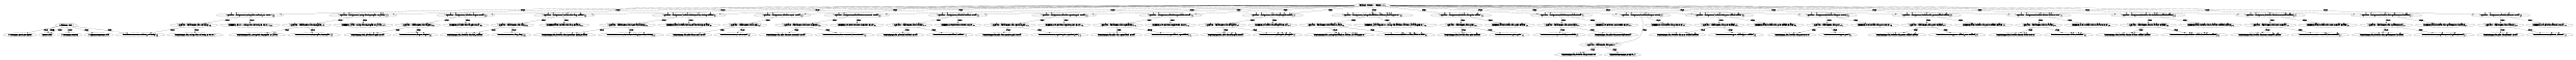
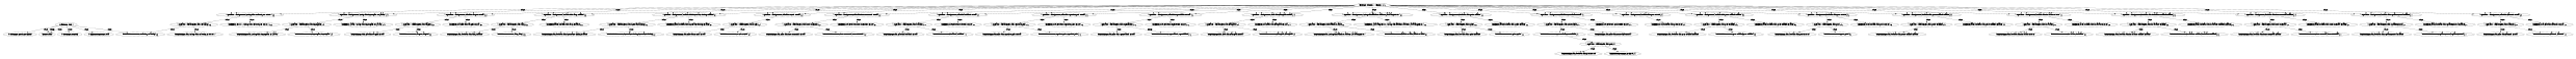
  digraph {
    edge [arrowhead=diamond]
    n1 [label=<(METHOD,&lt;init&gt;)>]
    n2 [label=<(PARAM,this)>]
    n3 [label=<(MODIFIER,CONSTRUCTOR)>]
    n4 [label=<(MODIFIER,PUBLIC)>]
    n5 [label=<(METHOD_RETURN,void)>]
    n6 [label=<(FIELD_IDENTIFIER,verbosity,verbosity)<SUB>285</SUB>>]
    n7 [label=<(BLOCK,&lt;empty&gt;,&lt;empty&gt;)<SUB>242</SUB>>]
    n8 [label=<(&lt;operator&gt;.assignment,String this.icCompiler = &quot;javac&quot;)<SUB>249</SUB>>]
    n9 [label=<(&lt;operator&gt;.assignment,File this.targets = null)<SUB>252</SUB>>]
    n10 [label=<(&lt;operator&gt;.assignment,boolean this.dirty = false)<SUB>258</SUB>>]
    n11 [label=<(&lt;operator&gt;.assignment,boolean this.iContractMissing = false)<SUB>261</SUB>>]
    n12 [label=<(&lt;operator&gt;.assignment,File this.srcDir = null)<SUB>264</SUB>>]
    n13 [label=<(&lt;operator&gt;.assignment,File this.instrumentDir = null)<SUB>267</SUB>>]
    n14 [label=<(&lt;operator&gt;.assignment,File this.buildDir = null)<SUB>270</SUB>>]
    n15 [label=<(&lt;operator&gt;.assignment,File this.repositoryDir = null)<SUB>273</SUB>>]
    n16 [label=<(&lt;operator&gt;.assignment,File this.repBuildDir = null)<SUB>276</SUB>>]
    n17 [label=<(&lt;operator&gt;.assignment,Path this.classpath = null)<SUB>279</SUB>>]
    n18 [label=<(&lt;operator&gt;.assignment,String this.failThrowable = &quot;java.lang.Error&quot;)<SUB>282</SUB>>]
    n19 [label=<(&lt;operator&gt;.assignment,String this.verbosity = &quot;error*&quot;)<SUB>285</SUB>>]
    n20 [label=<(&lt;operator&gt;.assignment,boolean this.quiet = false)<SUB>288</SUB>>]
    n21 [label=<(&lt;operator&gt;.assignment,File this.controlFile = null)<SUB>291</SUB>>]
    n22 [label=<(&lt;operator&gt;.assignment,boolean this.pre = true)<SUB>294</SUB>>]
    n23 [label=<(&lt;operator&gt;.assignment,boolean this.preModified = false)<SUB>295</SUB>>]
    n24 [label=<(&lt;operator&gt;.assignment,boolean this.post = true)<SUB>298</SUB>>]
    n25 [label=<(&lt;operator&gt;.assignment,boolean this.postModified = false)<SUB>299</SUB>>]
    n26 [label=<(&lt;operator&gt;.assignment,boolean this.invariant = true)<SUB>302</SUB>>]
    n27 [label=<(&lt;operator&gt;.assignment,boolean this.invariantModified = false)<SUB>303</SUB>>]
    n28 [label=<(&lt;operator&gt;.assignment,boolean this.instrumentall = false)<SUB>319</SUB>>]
    n29 [label=<(&lt;operator&gt;.assignment,boolean this.updateIcontrol = false)<SUB>317</SUB>>]
    n30 [label=<(&lt;operator&gt;.assignment,File this.classDir = null)<SUB>320</SUB>>]
    n31 [label=<(&lt;operator&gt;.fieldAccess,this.icCompiler)<SUB>249</SUB>>]
    n32 [label=<(LITERAL,&quot;javac&quot;,String this.icCompiler = &quot;javac&quot;)<SUB>249</SUB>>]
    n33 [label=<(&lt;operator&gt;.fieldAccess,this.targets)<SUB>252</SUB>>]
    n34 [label=<(LITERAL,null,File this.targets = null)<SUB>252</SUB>>]
    n35 [label=<(&lt;operator&gt;.fieldAccess,this.dirty)<SUB>258</SUB>>]
    n36 [label=<(LITERAL,false,boolean this.dirty = false)<SUB>258</SUB>>]
    n37 [label=<(&lt;operator&gt;.fieldAccess,this.iContractMissing)<SUB>261</SUB>>]
    n38 [label=<(LITERAL,false,boolean this.iContractMissing = false)<SUB>261</SUB>>]
    n39 [label=<(&lt;operator&gt;.fieldAccess,this.srcDir)<SUB>264</SUB>>]
    n40 [label=<(&lt;operator&gt;.fieldAccess,this.instrumentDir)<SUB>267</SUB>>]
    n41 [label=<(LITERAL,null,File this.instrumentDir = null)<SUB>267</SUB>>]
    n42 [label=<(&lt;operator&gt;.fieldAccess,this.buildDir)<SUB>270</SUB>>]
    n43 [label=<(LITERAL,null,File this.buildDir = null)<SUB>270</SUB>>]
    n44 [label=<(&lt;operator&gt;.fieldAccess,this.repositoryDir)<SUB>273</SUB>>]
    n45 [label=<(LITERAL,null,File this.repositoryDir = null)<SUB>273</SUB>>]
    n46 [label=<(&lt;operator&gt;.fieldAccess,this.repBuildDir)<SUB>276</SUB>>]
    n47 [label=<(LITERAL,null,File this.repBuildDir = null)<SUB>276</SUB>>]
    n48 [label=<(&lt;operator&gt;.fieldAccess,this.classpath)<SUB>279</SUB>>]
    n49 [label=<(LITERAL,null,Path this.classpath = null)<SUB>279</SUB>>]
    n50 [label=<(&lt;operator&gt;.fieldAccess,this.failThrowable)<SUB>282</SUB>>]
    n51 [label=<(LITERAL,&quot;java.lang.Error&quot;,String this.failThrowable = &quot;java.lang.Error&quot;)<SUB>282</SUB>>]
    n52 [label=<(&lt;operator&gt;.fieldAccess,this.verbosity)<SUB>285</SUB>>]
    n53 [label=<(LITERAL,&quot;error*&quot;,String this.verbosity = &quot;error*&quot;)<SUB>285</SUB>>]
    n54 [label=<(&lt;operator&gt;.fieldAccess,this.quiet)<SUB>288</SUB>>]
    n55 [label=<(LITERAL,false,boolean this.quiet = false)<SUB>288</SUB>>]
    n56 [label=<(&lt;operator&gt;.fieldAccess,this.controlFile)<SUB>291</SUB>>]
    n57 [label=<(LITERAL,null,File this.controlFile = null)<SUB>291</SUB>>]
    n58 [label=<(&lt;operator&gt;.fieldAccess,this.pre)<SUB>294</SUB>>]
    n59 [label=<(LITERAL,true,boolean this.pre = true)<SUB>294</SUB>>]
    n60 [label=<(&lt;operator&gt;.fieldAccess,this.preModified)<SUB>295</SUB>>]
    n61 [label=<(LITERAL,false,boolean this.preModified = false)<SUB>295</SUB>>]
    n62 [label=<(&lt;operator&gt;.fieldAccess,this.post)<SUB>298</SUB>>]
    n63 [label=<(LITERAL,true,boolean this.post = true)<SUB>298</SUB>>]
    n64 [label=<(&lt;operator&gt;.fieldAccess,this.postModified)<SUB>299</SUB>>]
    n65 [label=<(LITERAL,false,boolean this.postModified = false)<SUB>299</SUB>>]
    n66 [label=<(&lt;operator&gt;.fieldAccess,this.invariant)<SUB>302</SUB>>]
    n67 [label=<(LITERAL,true,boolean this.invariant = true)<SUB>302</SUB>>]
    n68 [label=<(&lt;operator&gt;.fieldAccess,this.invariantModified)<SUB>303</SUB>>]
    n69 [label=<(LITERAL,false,boolean this.invariantModified = false)<SUB>303</SUB>>]
    n70 [label=<(&lt;operator&gt;.fieldAccess,this.instrumentall)<SUB>311</SUB>>]
    n71 [label=<(LITERAL,false,boolean this.instrumentall = false)<SUB>311</SUB>>]
    n72 [label=<(&lt;operator&gt;.fieldAccess,this.updateIcontrol)<SUB>317</SUB>>]
    n73 [label=<(LITERAL,false,boolean this.updateIcontrol = false)<SUB>317</SUB>>]
    n74 [label=<(&lt;operator&gt;.fieldAccess,this.classDir)<SUB>320</SUB>>]
    n75 [label=<(LITERAL,null,File this.classDir = null)<SUB>320</SUB>>]
    n76 [label=<(IDENTIFIER,this,String this.icCompiler = &quot;javac&quot;)>]
    n77 [label=<(FIELD_IDENTIFIER,icCompiler,icCompiler)<SUB>249</SUB>>]
    n78 [label=<(IDENTIFIER,this,File this.targets = null)>]
    n79 [label=<(FIELD_IDENTIFIER,targets,targets)<SUB>252</SUB>>]
    n80 [label=<(IDENTIFIER,this,boolean this.dirty = false)>]
    n81 [label=<(FIELD_IDENTIFIER,dirty,dirty)<SUB>258</SUB>>]
    n82 [label=<(IDENTIFIER,this,boolean this.iContractMissing = false)>]
    n83 [label=<(FIELD_IDENTIFIER,iContractMissing,iContractMissing)<SUB>261</SUB>>]
    n84 [label=<(IDENTIFIER,this,File this.srcDir = null)>]
    n85 [label=<(FIELD_IDENTIFIER,srcDir,srcDir)<SUB>264</SUB>>]
    n86 [label=<(IDENTIFIER,this,File this.instrumentDir = null)>]
    n87 [label=<(FIELD_IDENTIFIER,instrumentDir,instrumentDir)<SUB>267</SUB>>]
    n88 [label=<(IDENTIFIER,this,File this.buildDir = null)>]
    n89 [label=<(FIELD_IDENTIFIER,buildDir,buildDir)<SUB>270</SUB>>]
    n90 [label=<(IDENTIFIER,this,File this.repositoryDir = null)>]
    n91 [label=<(FIELD_IDENTIFIER,repositoryDir,repositoryDir)<SUB>273</SUB>>]
    n92 [label=<(IDENTIFIER,this,File this.repBuildDir = null)>]
    n93 [label=<(FIELD_IDENTIFIER,repBuildDir,repBuildDir)<SUB>276</SUB>>]
    n94 [label=<(IDENTIFIER,this,Path this.classpath = null)>]
    n95 [label=<(FIELD_IDENTIFIER,classpath,classpath)<SUB>279</SUB>>]
    n96 [label=<(IDENTIFIER,this,String this.failThrowable = &quot;java.lang.Error&quot;)>]
    n97 [label=<(FIELD_IDENTIFIER,failThrowable,failThrowable)<SUB>282</SUB>>]
    n98 [label=<(IDENTIFIER,this,String this.verbosity = &quot;error*&quot;)>]
    n99 [label=<(IDENTIFIER,this,boolean this.quiet = false)>]
    n100 [label=<(FIELD_IDENTIFIER,quiet,quiet)<SUB>288</SUB>>]
    n101 [label=<(IDENTIFIER,this,File this.controlFile = null)>]
    n102 [label=<(FIELD_IDENTIFIER,controlFile,controlFile)<SUB>291</SUB>>]
    n103 [label=<(IDENTIFIER,this,boolean this.pre = true)>]
    n104 [label=<(FIELD_IDENTIFIER,pre,pre)<SUB>294</SUB>>]
    n105 [label=<(IDENTIFIER,this,boolean this.preModified = false)>]
    n106 [label=<(FIELD_IDENTIFIER,preModified,preModified)<SUB>295</SUB>>]
    n107 [label=<(IDENTIFIER,this,boolean this.post = true)>]
    n108 [label=<(FIELD_IDENTIFIER,post,post)<SUB>298</SUB>>]
    n109 [label=<(IDENTIFIER,this,boolean this.postModified = false)>]
-   n110 [label=<(FIELD_IDENTIFIER,postModified,postModified)<SUB>299</SUB>>]
    n111 [label=<(IDENTIFIER,this,boolean this.invariant = true)>]
    n112 [label=<(FIELD_IDENTIFIER,invariant,invariant)<SUB>302</SUB>>]
    n113 [label=<(IDENTIFIER,this,boolean this.invariantModified = false)>]
    n114 [label=<(FIELD_IDENTIFIER,invariantModified,invariantModified)<SUB>303</SUB>>]
    n115 [label=<(IDENTIFIER,this,boolean this.instrumentall = false)>]
    n116 [label=<(FIELD_IDENTIFIER,instrumentall,instrumentall)<SUB>311</SUB>>]
    n117 [label=<(IDENTIFIER,this,boolean this.updateIcontrol = false)>]
    n118 [label=<(FIELD_IDENTIFIER,updateIcontrol,updateIcontrol)<SUB>317</SUB>>]
    n119 [label=<(IDENTIFIER,this,File this.classDir = null)>]
    n120 [label=<(FIELD_IDENTIFIER,classDir,classDir)<SUB>320</SUB>>]
    n1 -> n2 [label="AST: "]
    n1 -> n2 [label="DDG: "]
    n1 -> n3 [arrowhead=vee label="AST: "]
    n1 -> n4 [arrowhead=normal label="AST: "]
    n1 -> n5 [label="AST: "]
    n1 -> n6 [label="AST: "]
    n7 -> n8 [arrowhead=vee label="AST: "]
    n7 -> n9 [label="AST: "]
    n7 -> n10 [arrowhead=vee label="AST: "]
    n7 -> n11 [arrowhead=vee label="AST: "]
    n7 -> n12 [label="AST: "]
    n7 -> n13 [label="AST: "]
    n7 -> n14 [arrowhead=normal label="AST: "]
    n7 -> n15 [arrowhead=vee label="AST: "]
    n7 -> n16 [arrowhead=normal label="AST: "]
    n7 -> n17 [label="AST: "]
    n7 -> n18 [arrowhead=normal label="AST: "]
    n7 -> n19 [arrowhead=vee label="AST: "]
    n7 -> n20 [arrowhead=vee label="AST: "]
    n7 -> n21 [label="AST: "]
    n7 -> n22 [arrowhead=vee label="AST: "]
    n7 -> n23 [arrowhead=vee label="AST: "]
    n7 -> n24 [arrowhead=normal label="AST: "]
    n7 -> n25 [label="AST: "]
    n7 -> n26 [arrowhead=normal label="AST: "]
    n7 -> n27 [label="AST: "]
    n7 -> n28 [arrowhead=vee label="AST: "]
    n7 -> n29 [arrowhead=vee label="AST: "]
    n7 -> n30 [arrowhead=normal label="AST: "]
    n8 -> n31 [arrowhead=normal label="AST: "]
    n8 -> n32 [label="AST: "]
    n9 -> n33 [arrowhead=normal label="AST: "]
    n9 -> n34 [arrowhead=normal label="AST: "]
    n10 -> n35 [label="AST: "]
    n10 -> n36 [label="AST: "]
    n11 -> n37 [arrowhead=vee label="AST: "]
    n11 -> n38 [arrowhead=vee label="AST: "]
    n12 -> n39 [label="AST: "]
    n13 -> n40 [label="AST: "]
    n13 -> n41 [label="AST: "]
    n14 -> n42 [arrowhead=vee label="AST: "]
    n14 -> n43 [arrowhead=normal label="AST: "]
    n15 -> n44 [arrowhead=normal label="AST: "]
    n15 -> n45 [arrowhead=normal label="AST: "]
    n16 -> n46 [arrowhead=vee label="AST: "]
    n16 -> n47 [arrowhead=vee label="AST: "]
    n17 -> n48 [arrowhead=vee label="AST: "]
    n17 -> n49 [label="AST: "]
    n18 -> n50 [label="AST: "]
    n18 -> n51 [arrowhead=normal label="AST: "]
    n19 -> n52 [arrowhead=normal label="AST: "]
    n19 -> n53 [label="AST: "]
    n20 -> n54 [label="AST: "]
    n20 -> n55 [arrowhead=vee label="AST: "]
    n21 -> n56 [label="AST: "]
    n21 -> n57 [arrowhead=vee label="AST: "]
-   n22 -> n58 [arrowhead=vee label="AST: "]
+   n102 -> n58 [arrowhead=vee label="AST: "]
    n22 -> n59 [label="AST: "]
    n23 -> n60 [arrowhead=normal label="AST: "]
    n23 -> n61 [label="AST: "]
    n24 -> n62 [arrowhead=vee label="AST: "]
    n24 -> n63 [label="AST: "]
    n25 -> n64 [label="AST: "]
    n25 -> n65 [arrowhead=normal label="AST: "]
    n26 -> n66 [arrowhead=normal label="AST: "]
    n26 -> n67 [arrowhead=vee label="AST: "]
    n27 -> n68 [arrowhead=vee label="AST: "]
    n27 -> n69 [arrowhead=vee label="AST: "]
    n28 -> n70 [arrowhead=vee label="AST: "]
    n28 -> n71 [arrowhead=normal label="AST: "]
    n29 -> n72 [arrowhead=normal label="AST: "]
    n29 -> n73 [arrowhead=vee label="AST: "]
    n30 -> n74 [arrowhead=vee label="AST: "]
    n30 -> n75 [arrowhead=vee label="AST: "]
    n31 -> n76 [arrowhead=normal label="AST: "]
    n31 -> n77 [arrowhead=vee label="AST: "]
    n33 -> n78 [label="AST: "]
    n33 -> n79 [arrowhead=normal label="AST: "]
    n35 -> n80 [label="AST: "]
    n35 -> n81 [arrowhead=normal label="AST: "]
    n37 -> n82 [arrowhead=vee label="AST: "]
    n37 -> n83 [arrowhead=normal label="AST: "]
    n39 -> n84 [arrowhead=vee label="AST: "]
    n39 -> n85 [arrowhead=vee label="AST: "]
    n40 -> n86 [arrowhead=vee label="AST: "]
    n40 -> n87 [label="AST: "]
    n42 -> n88 [arrowhead=vee label="AST: "]
    n42 -> n89 [label="AST: "]
    n44 -> n90 [arrowhead=vee label="AST: "]
    n44 -> n91 [arrowhead=normal label="AST: "]
    n46 -> n92 [arrowhead=normal label="AST: "]
    n46 -> n93 [label="DDG: "]
    n48 -> n94 [arrowhead=normal label="AST: "]
    n48 -> n95 [arrowhead=normal label="AST: "]
    n50 -> n96 [label="AST: "]
    n50 -> n97 [label="AST: "]
    n52 -> n6 [label="AST: "]
    n52 -> n98 [label="AST: "]
    n54 -> n99 [arrowhead=normal label="AST: "]
    n54 -> n100 [label="AST: "]
    n56 -> n101 [label="AST: "]
    n56 -> n102 [arrowhead=vee label="AST: "]
    n58 -> n103 [label="AST: "]
    n58 -> n104 [arrowhead=normal label="AST: "]
    n60 -> n105 [arrowhead=vee label="AST: "]
    n60 -> n106 [label="AST: "]
    n62 -> n107 [arrowhead=normal label="AST: "]
    n62 -> n108 [arrowhead=normal label="AST: "]
    n64 -> n109 [label="AST: "]
-   n64 -> n110 [arrowhead=normal label="AST: "]
    n66 -> n111 [arrowhead=normal label="AST: "]
    n66 -> n112 [arrowhead=vee label="AST: "]
    n68 -> n113 [arrowhead=vee label="AST: "]
    n68 -> n114 [label="AST: "]
    n70 -> n115 [label="AST: "]
    n70 -> n116 [label="AST: "]
    n72 -> n117 [label="AST: "]
    n72 -> n118 [arrowhead=normal label="AST: "]
    n74 -> n119 [label="AST: "]
    n74 -> n120 [arrowhead=vee label="AST: "]
  }
